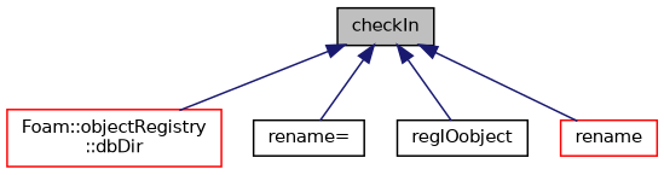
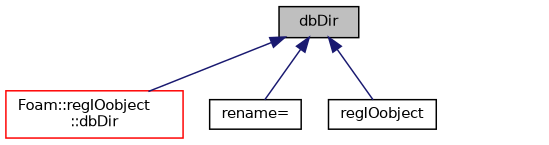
  digraph {
    fontname="DejaVu Sans"
    rankdir=TB
    node [color=black fontname="DejaVu Sans" fontsize=10 shape=record]
    edge [color=midnightblue dir=back fontname="DejaVu Sans" fontsize=10 labelfontname=Helvetica labelfontsize=10 style=solid]
-   n1 [fillcolor=grey75 fontcolor=black height=0.2 label=checkIn style=filled width=0.4]
-   n2 [color=red height=0.2 label="Foam::objectRegistry\l::dbDir" width=0.4]
+   n1 [fillcolor=grey75 fontcolor=black height=0.2 label=dbDir style=filled width=0.4]
+   n2 [color=red height=0.2 label="Foam::regIOobject\l::dbDir" width=0.4]
    n3 [height=0.2 label="rename=" width=0.4]
    n4 [height=0.2 label=regIOobject width=0.4]
-   n5 [color=red height=0.2 label=rename width=0.4]
    n1 -> n2
    n1 -> n3
    n1 -> n4
-   n1 -> n5
  }
